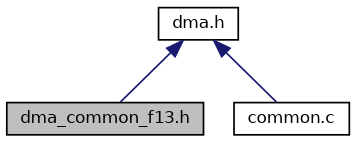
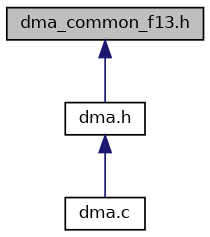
  digraph {
    node [color=black fillcolor=white fontname=Helvetica fontsize=10 shape=record style=filled]
    edge [color=midnightblue dir=back fontname=Helvetica fontsize=10 labelfontname=Helvetica labelfontsize=10 style=solid]
    n1 [fillcolor=grey75 fontcolor=black height=0.2 label="dma_common_f13.h" width=0.4]
    n2 [height=0.2 label="dma.h" width=0.4]
-   n3 [height=0.2 label="common.c" width=0.4]
-   n2 -> n1
+   n3 [height=0.2 label="dma.c" width=0.4]
+   n1 -> n2
    n2 -> n3
  }
